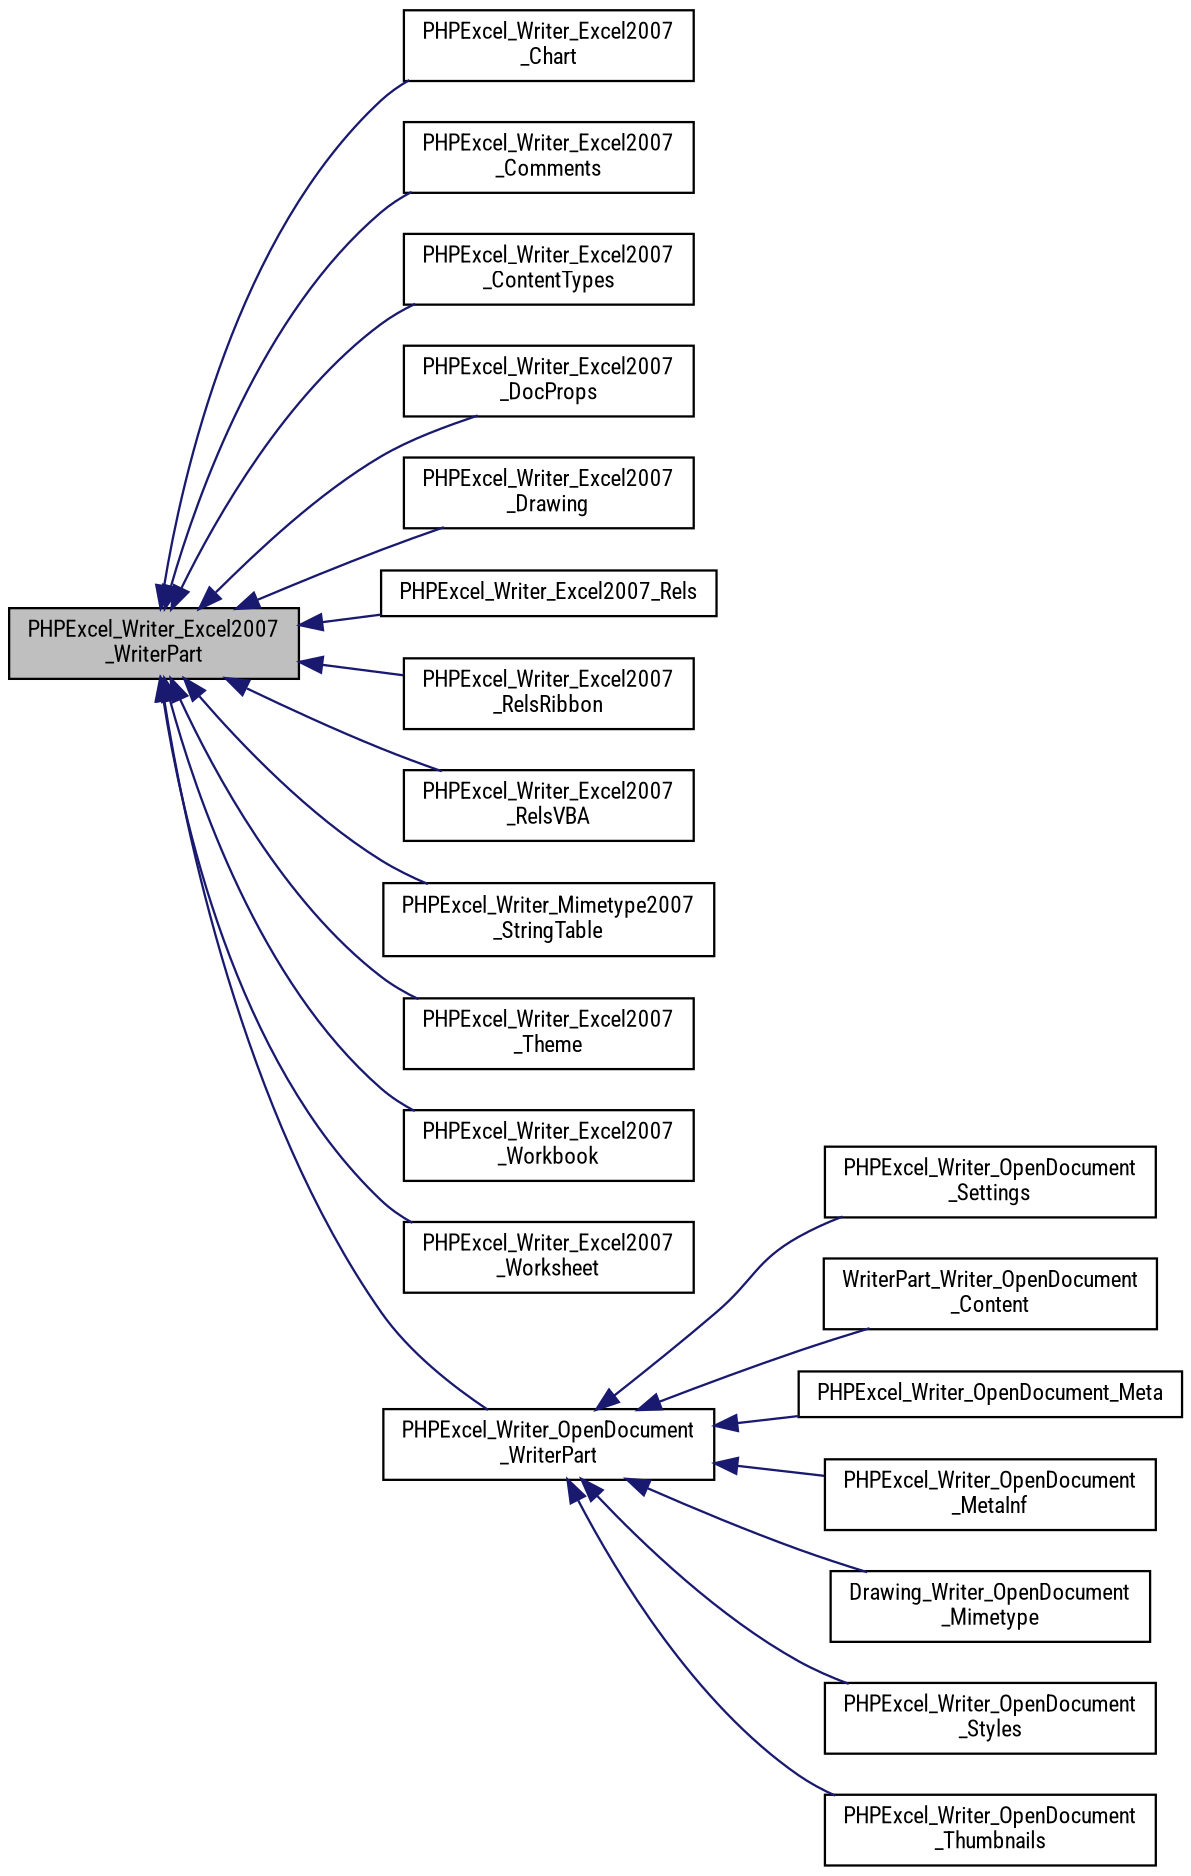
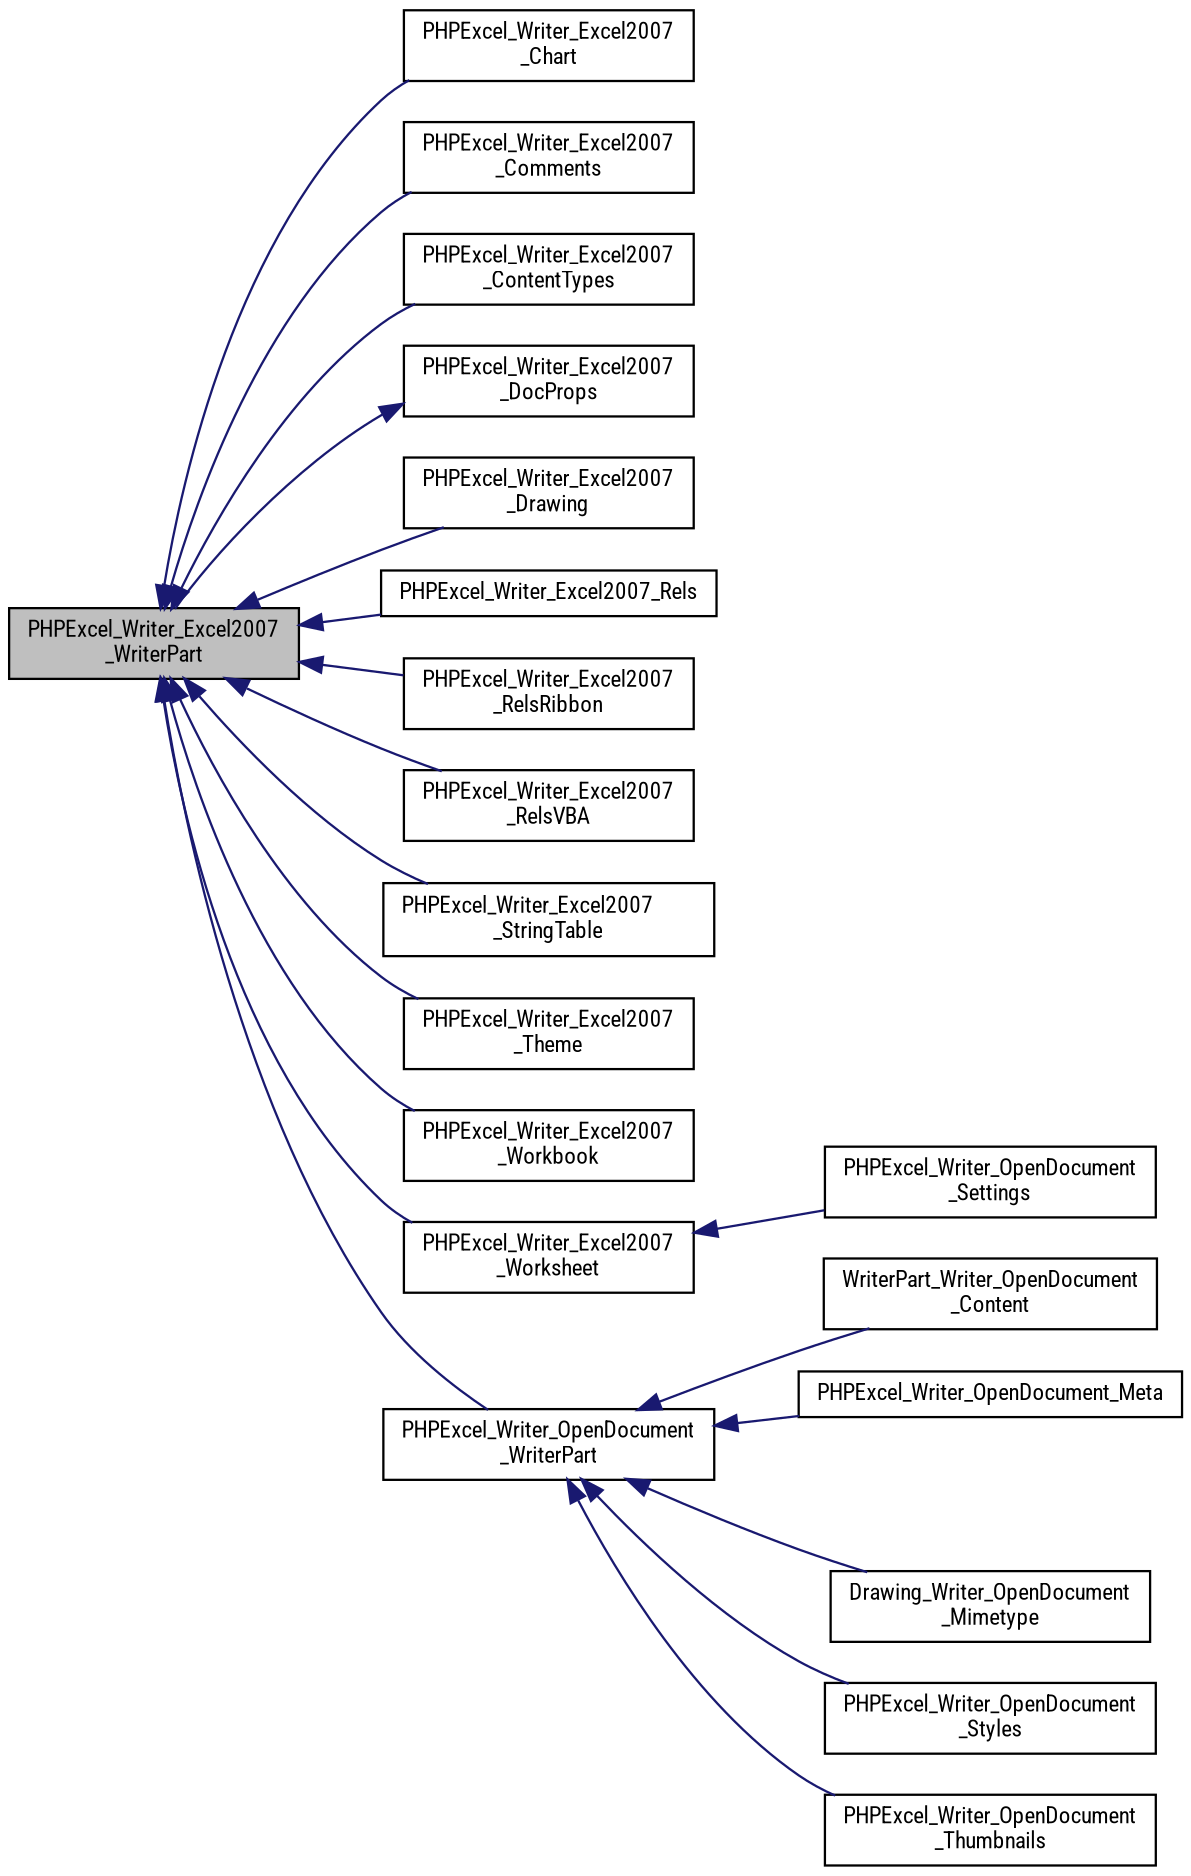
  digraph {
    fontname="Roboto Condensed"
    rankdir=LR
    node [color=black fillcolor=white fontname="Roboto Condensed" fontsize=10 shape=record style=filled]
    edge [color=midnightblue dir=back fontname="Roboto Condensed" fontsize=10 labelfontname=Helvetica labelfontsize=10 style=solid]
    n1 [fillcolor=grey75 fontcolor=black height=0.2 label="PHPExcel_Writer_Excel2007\l_WriterPart" width=0.4]
    n2 [height=0.2 label="PHPExcel_Writer_Excel2007\l_Chart" width=0.4]
    n3 [height=0.2 label="PHPExcel_Writer_Excel2007\l_Comments" width=0.4]
    n4 [height=0.2 label="PHPExcel_Writer_Excel2007\l_ContentTypes" width=0.4]
    n5 [height=0.2 label="PHPExcel_Writer_Excel2007\l_DocProps" width=0.4]
    n6 [height=0.2 label="PHPExcel_Writer_Excel2007\l_Drawing" width=0.4]
    n7 [height=0.2 label=PHPExcel_Writer_Excel2007_Rels width=0.4]
    n8 [height=0.2 label="PHPExcel_Writer_Excel2007\l_RelsRibbon" width=0.4]
    n9 [height=0.2 label="PHPExcel_Writer_Excel2007\l_RelsVBA" width=0.4]
-   n10 [height=0.2 label="PHPExcel_Writer_Mimetype2007\l_StringTable" width=0.4]
+   n10 [height=0.2 label="PHPExcel_Writer_Excel2007\l_StringTable" width=0.4]
    n11 [height=0.2 label="PHPExcel_Writer_Excel2007\l_Theme" width=0.4]
    n12 [height=0.2 label="PHPExcel_Writer_Excel2007\l_Workbook" width=0.4]
    n13 [height=0.2 label="PHPExcel_Writer_Excel2007\l_Worksheet" width=0.4]
    n14 [height=0.2 label="PHPExcel_Writer_OpenDocument\l_WriterPart" width=0.4]
    n15 [height=0.2 label="WriterPart_Writer_OpenDocument\l_Content" width=0.4]
    n16 [height=0.2 label=PHPExcel_Writer_OpenDocument_Meta width=0.4]
-   n17 [height=0.2 label="PHPExcel_Writer_OpenDocument\l_MetaInf" width=0.4]
    n18 [height=0.2 label="Drawing_Writer_OpenDocument\l_Mimetype" width=0.4]
    n19 [height=0.2 label="PHPExcel_Writer_OpenDocument\l_Settings" width=0.4]
    n20 [height=0.2 label="PHPExcel_Writer_OpenDocument\l_Styles" width=0.4]
    n21 [height=0.2 label="PHPExcel_Writer_OpenDocument\l_Thumbnails" width=0.4]
    n1 -> n2
    n1 -> n3
    n1 -> n4
-   n1 -> n5
+   n5 -> n1
    n1 -> n6
    n1 -> n7
    n1 -> n8
    n1 -> n9
    n1 -> n10
    n1 -> n11
    n1 -> n12
    n1 -> n13
    n1 -> n14
    n14 -> n15
    n14 -> n16
-   n14 -> n17
    n14 -> n18
-   n14 -> n19
+   n13 -> n19
    n14 -> n20
    n14 -> n21
  }
